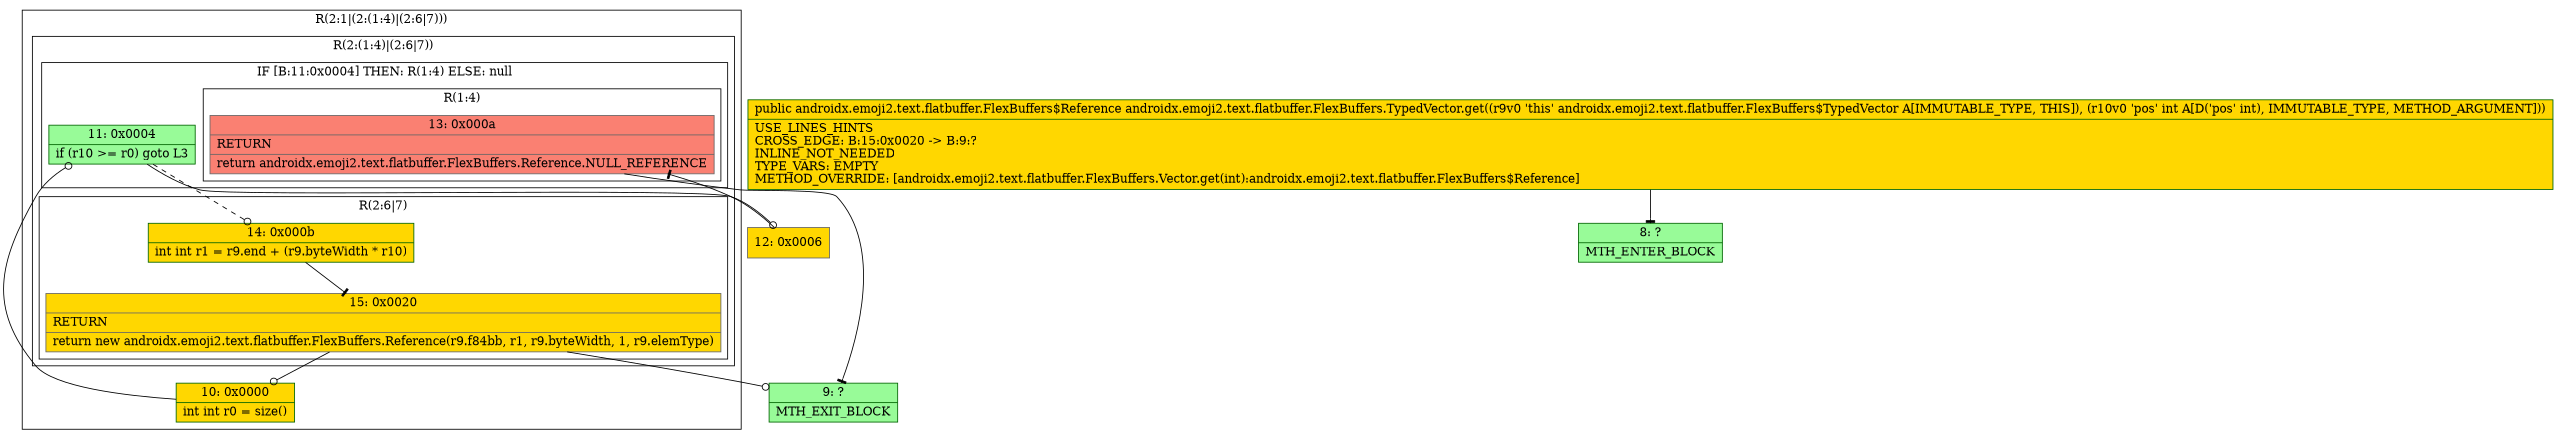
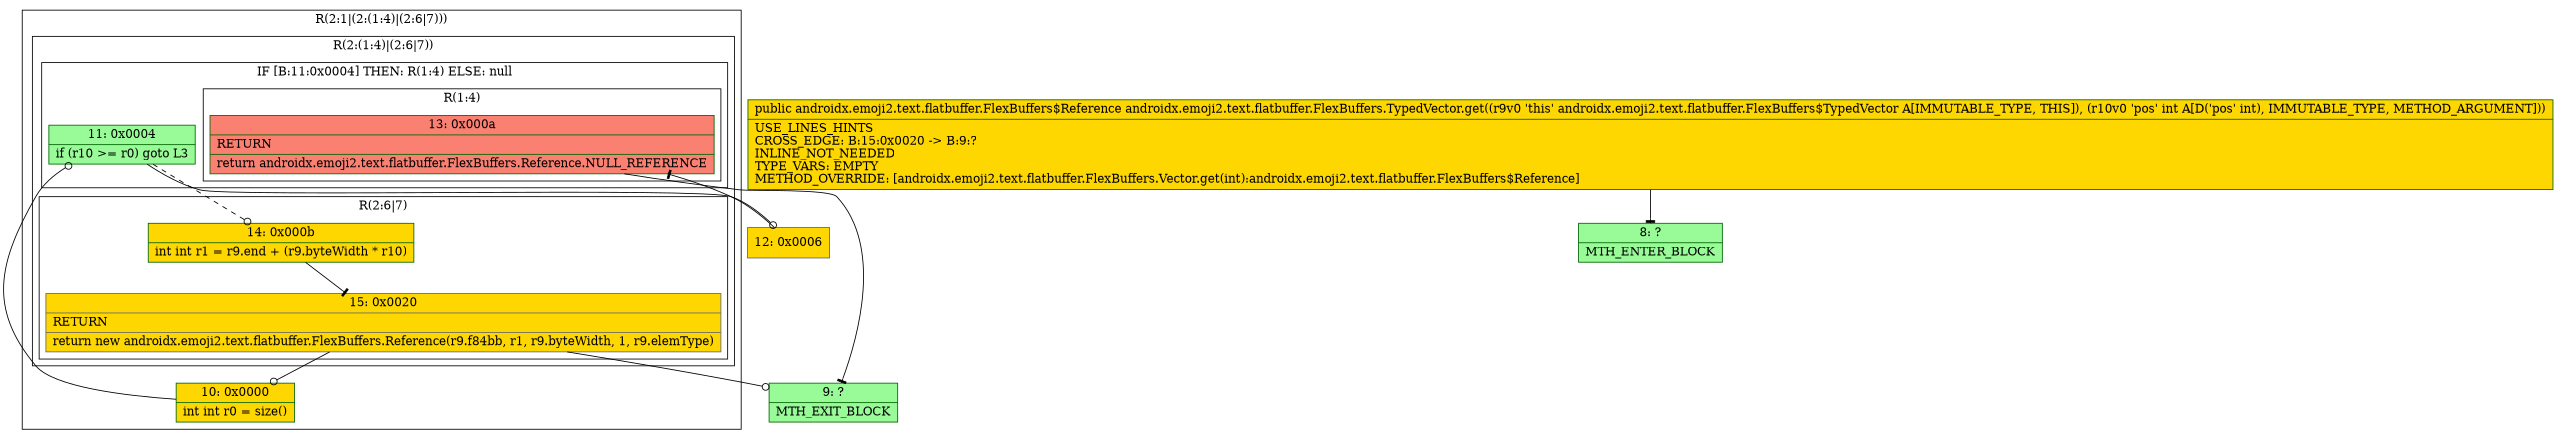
  digraph {
    node [color=darkgreen fillcolor=gold shape=record style=filled]
    edge [arrowhead=odot]
-   n1 [color=gray40 fillcolor=salmon label="{13\:\ 0x000a|RETURN\l|return androidx.emoji2.text.flatbuffer.FlexBuffers.Reference.NULL_REFERENCE\l}"]
+   n1 [fillcolor=salmon label="{13\:\ 0x000a|RETURN\l|return androidx.emoji2.text.flatbuffer.FlexBuffers.Reference.NULL_REFERENCE\l}"]
    n2 [fillcolor=palegreen label="{11\:\ 0x0004|if (r10 \>= r0) goto L3\l}"]
    n3 [label="{14\:\ 0x000b|int int r1 = r9.end + (r9.byteWidth * r10)\l}"]
    n4 [color=gray40 label="{15\:\ 0x0020|RETURN\l|return new androidx.emoji2.text.flatbuffer.FlexBuffers.Reference(r9.f84bb, r1, r9.byteWidth, 1, r9.elemType)\l}"]
    n5 [label="{10\:\ 0x0000|int int r0 = size()\l}"]
    n6 [fillcolor=palegreen label="{9\:\ ?|MTH_EXIT_BLOCK\l}"]
    n7 [color=gray40 label="{12\:\ 0x0006}"]
    n8 [fillcolor=palegreen label="{8\:\ ?|MTH_ENTER_BLOCK\l}"]
    n9 [label="{public androidx.emoji2.text.flatbuffer.FlexBuffers$Reference androidx.emoji2.text.flatbuffer.FlexBuffers.TypedVector.get((r9v0 'this' androidx.emoji2.text.flatbuffer.FlexBuffers$TypedVector A[IMMUTABLE_TYPE, THIS]), (r10v0 'pos' int A[D('pos' int), IMMUTABLE_TYPE, METHOD_ARGUMENT]))  | USE_LINES_HINTS\lCROSS_EDGE: B:15:0x0020 \-\> B:9:?\lINLINE_NOT_NEEDED\lTYPE_VARS: EMPTY\lMETHOD_OVERRIDE: [androidx.emoji2.text.flatbuffer.FlexBuffers.Vector.get(int):androidx.emoji2.text.flatbuffer.FlexBuffers$Reference]\l}"]
    subgraph cluster_1 {
      label="R(2:1|(2:(1:4)|(2:6|7)))"
      n5
      subgraph cluster_2 {
        label="R(2:(1:4)|(2:6|7))"
        subgraph cluster_3 {
          label="IF [B:11:0x0004] THEN: R(1:4) ELSE: null"
          n2
          subgraph cluster_4 {
            label="R(1:4)"
            n1
          }
        }
        subgraph cluster_5 {
          label="R(2:6|7)"
          n3
          n4
        }
      }
    }
    n1 -> n6 [arrowhead=tee]
    n2 -> n3 [style=dashed]
    n2 -> n7
    n3 -> n4 [arrowhead=tee]
    n4 -> n5
    n4 -> n6
    n5 -> n2
    n7 -> n1 [arrowhead=tee]
    n9 -> n8 [arrowhead=tee]
  }
